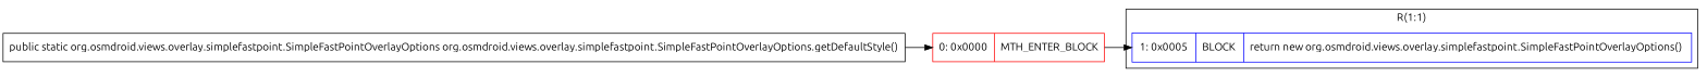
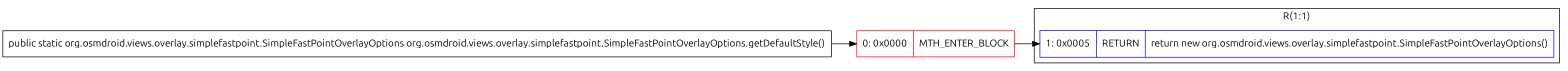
  digraph {
    rankdir=LR
    fontname=Ubuntu
    node [shape=record fontname=Ubuntu]
    edge [fontname=Ubuntu]
-   n1 [color=blue label="{1\:\ 0x0005|BLOCK\l|return new org.osmdroid.views.overlay.simplefastpoint.SimpleFastPointOverlayOptions()\l}"]
+   n1 [color=blue label="{1\:\ 0x0005|RETURN\l|return new org.osmdroid.views.overlay.simplefastpoint.SimpleFastPointOverlayOptions()\l}"]
    n2 [color=red label="{0\:\ 0x0000|MTH_ENTER_BLOCK\l}"]
    n3 [label="{public static org.osmdroid.views.overlay.simplefastpoint.SimpleFastPointOverlayOptions org.osmdroid.views.overlay.simplefastpoint.SimpleFastPointOverlayOptions.getDefaultStyle() }"]
    subgraph cluster_1 {
      label="R(1:1)"
      n1
    }
    n2 -> n1
    n3 -> n2
  }
